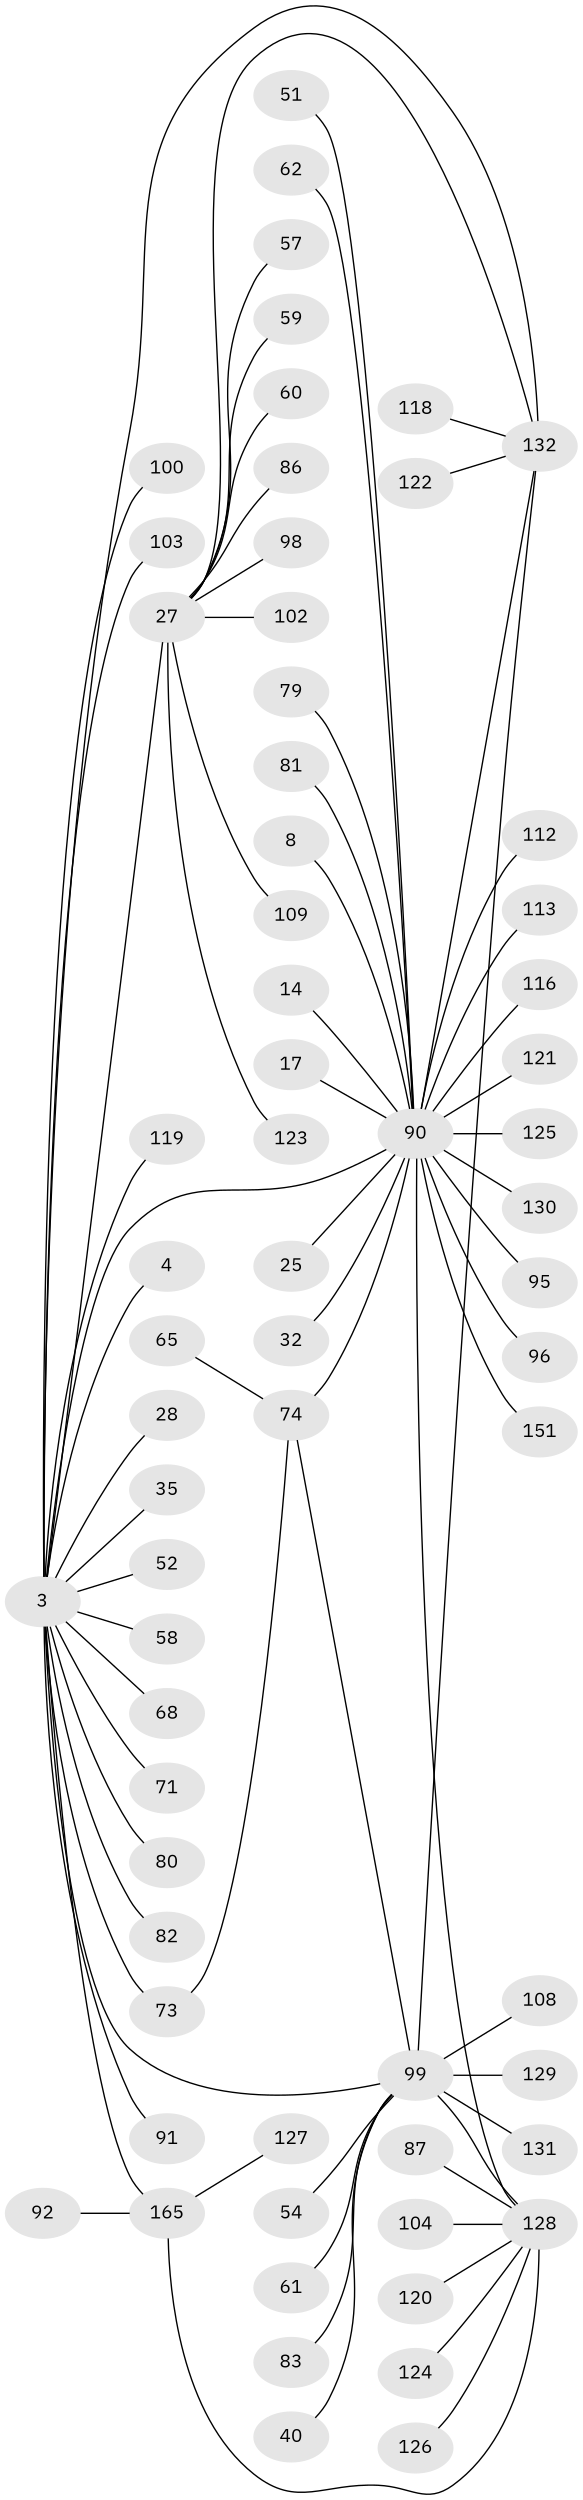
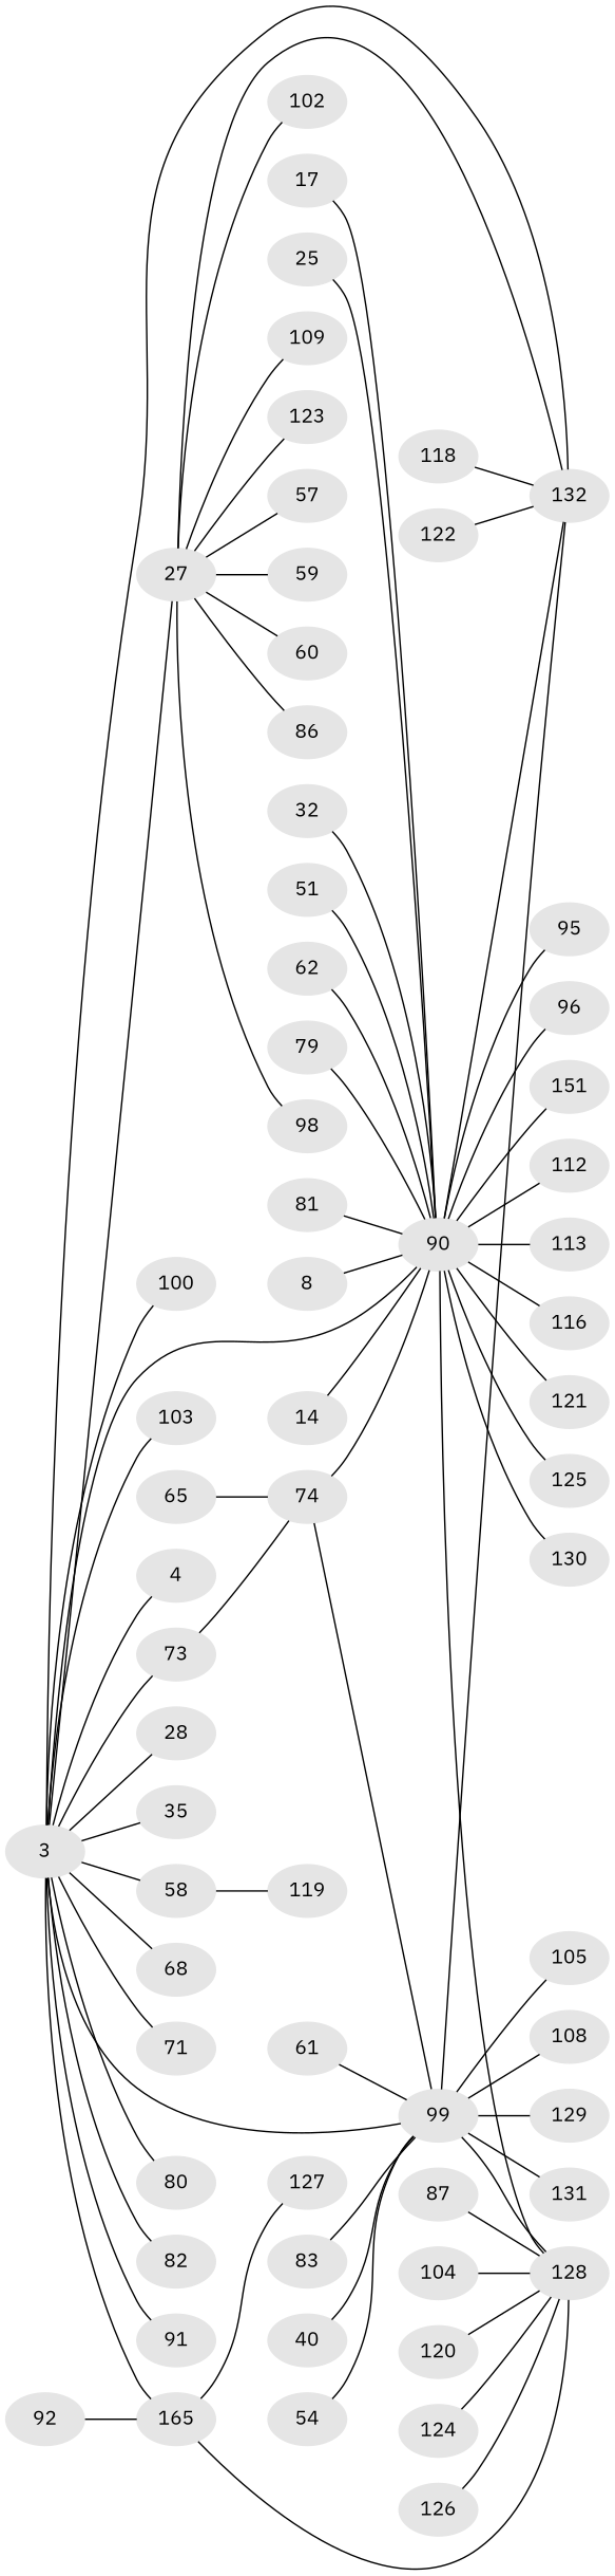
  graph {
    fontname="IBM Plex Sans"
    rankdir=LR
    node [color=gray90 fontname="IBM Plex Sans" style=filled]
    edge [fontname="IBM Plex Sans"]
    3 [super="+2"]
    4
    27 [super="+11"]
    28
    35
-   52
    58
    68
    71
    73
    80 [super="+12+38"]
    82
    90 [super="+16+1"]
    91
    99 [super="+55+39+97"]
    100 [super="+63"]
    103 [super="+85"]
    n18 [label=165 super="+42+106"]
    119
    132 [super="+76+93+101+114"]
    57
    59
    60
    86 [super="+70"]
    98 [super="+78"]
    102
    109
    123 [super="+72"]
    74 [super="+23"]
    128 [super="+13+117+41+64"]
    95 [super="+94"]
    96 [super="+29"]
    n33 [label=151 super="+77"]
    112
    113
    116
    121 [super="+67"]
    125
    130
+   105
    108 [super="+107"]
    129
    131 [super="+50"]
    127
    8
    14
    17 [super="+7"]
    25
    32
    40
    51 [super="+34"]
    54
    61
    62 [super="+43"]
    65 [super="+31+46"]
    79
    81 [super="+5+19+30+75"]
    83
    87
    92
    104
    118
    120 [super="+88"]
    122
    124
    126
    3 -- 4
    3 -- 27 [weight=2]
    3 -- 28
    3 -- 35
-   3 -- 52
    3 -- 58
    3 -- 68
    3 -- 71
    3 -- 73
    3 -- 80
    3 -- 82
    3 -- 90 [weight=3]
    3 -- 91
    3 -- 99 [weight=4]
    3 -- 100
    3 -- 103
    3 -- n18 [weight=2]
-   3 -- 119
+   58 -- 119
    3 -- 132
    27 -- 132
    27 -- 57
    27 -- 59
    27 -- 60
    27 -- 86
    27 -- 98
    27 -- 102
    27 -- 109
    27 -- 123
    73 -- 74
    90 -- 132
    90 -- 128
    90 -- 95
    90 -- 96
    90 -- n33
    90 -- 112
    90 -- 113
    90 -- 116
    90 -- 121
    90 -- 125
    90 -- 130
    99 -- 132
    99 -- 128 [weight=2]
+   99 -- 105
    99 -- 108
    99 -- 129
    99 -- 131
    n18 -- 128
    n18 -- 127
    74 -- 90 [weight=2]
    74 -- 99
    8 -- 90
    14 -- 90
    17 -- 90
    25 -- 90
    32 -- 90
    40 -- 99
    51 -- 90
    54 -- 99
    61 -- 99
    62 -- 90
    65 -- 74
    79 -- 90
    81 -- 90
    83 -- 99
    87 -- 128
    92 -- n18
    104 -- 128
    118 -- 132
    120 -- 128
    122 -- 132
    124 -- 128
    126 -- 128
  }
